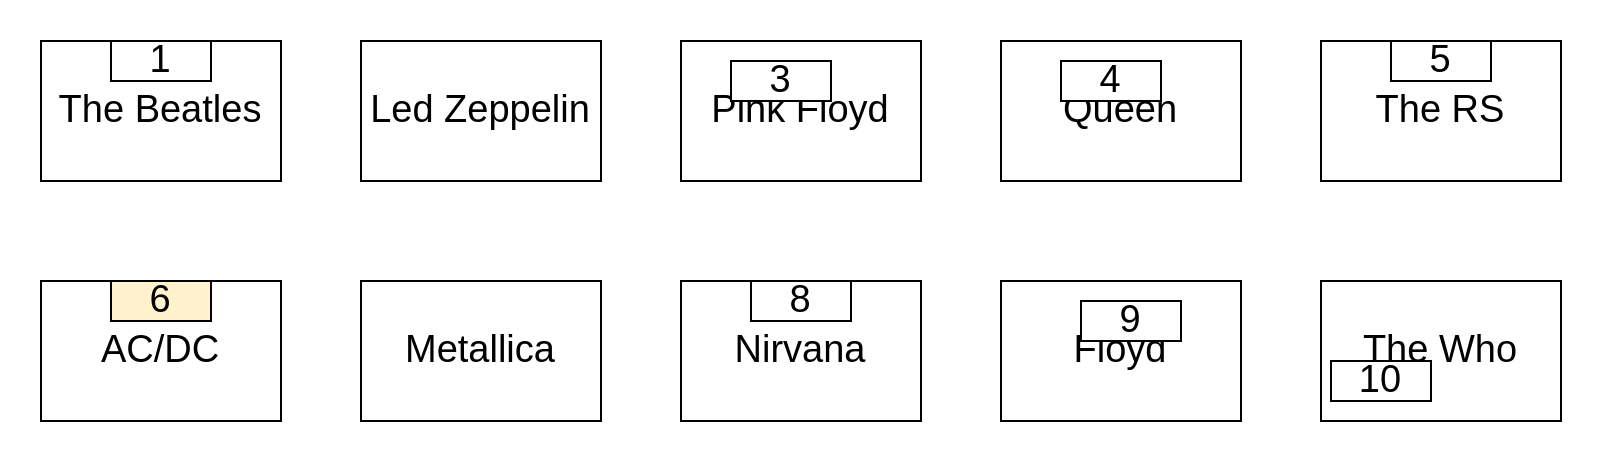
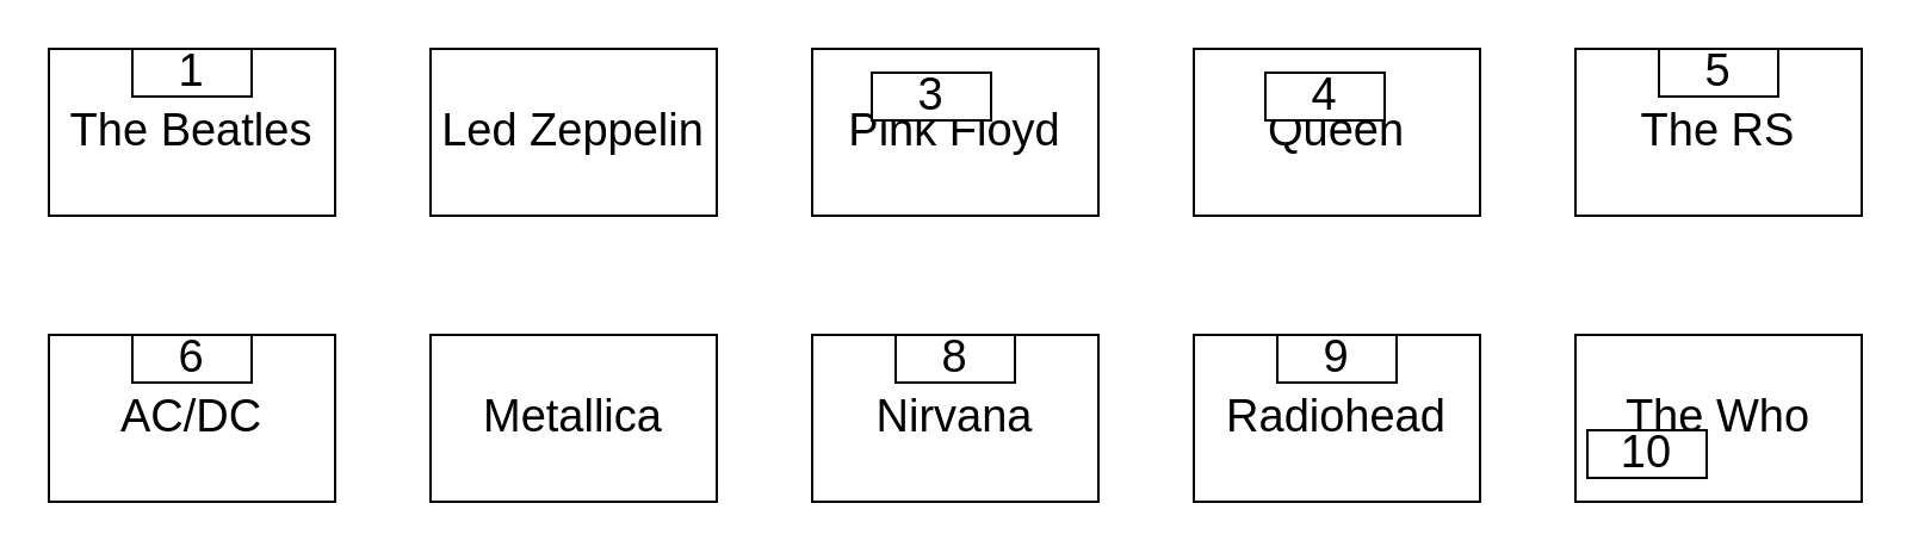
  <mxCell id="0" />
  <mxCell id="1" parent="0" />
  <mxCell id="2" value="The Beatles" style="rounded=0;whiteSpace=wrap;html=1;fontSize=19;" vertex="1" parent="1"><mxGeometry x="20" y="20" width="120" height="70" as="geometry" /></mxCell>
  <mxCell id="3" value="&lt;font style=&quot;font-size: 19px;&quot;&gt;1&lt;/font&gt;" style="rounded=0;whiteSpace=wrap;html=1;fontSize=19;" vertex="1" parent="1"><mxGeometry x="55" y="20" width="50" height="20" as="geometry" /></mxCell>
  <mxCell id="4" value="Led Zeppelin" style="rounded=0;whiteSpace=wrap;html=1;fontSize=19;" vertex="1" parent="1"><mxGeometry x="180" y="20" width="120" height="70" as="geometry" /></mxCell>
  <mxCell id="5" value="Pink Floyd" style="rounded=0;whiteSpace=wrap;html=1;fontSize=19;" vertex="1" parent="1"><mxGeometry x="340" y="20" width="120" height="70" as="geometry" /></mxCell>
  <mxCell id="6" value="3" style="rounded=0;whiteSpace=wrap;html=1;fontSize=19;" vertex="1" parent="1"><mxGeometry x="365" y="30" width="50" height="20" as="geometry" /></mxCell>
  <mxCell id="7" value="Queen" style="rounded=0;whiteSpace=wrap;html=1;fontSize=19;" vertex="1" parent="1"><mxGeometry x="500" y="20" width="120" height="70" as="geometry" /></mxCell>
  <mxCell id="8" value="4" style="rounded=0;whiteSpace=wrap;html=1;fontSize=19;" vertex="1" parent="1"><mxGeometry x="530" y="30" width="50" height="20" as="geometry" /></mxCell>
  <mxCell id="9" value="The RS" style="rounded=0;whiteSpace=wrap;html=1;fontSize=19;" vertex="1" parent="1"><mxGeometry x="660" y="20" width="120" height="70" as="geometry" /></mxCell>
  <mxCell id="10" value="5" style="rounded=0;whiteSpace=wrap;html=1;fontSize=19;" vertex="1" parent="1"><mxGeometry x="695" y="20" width="50" height="20" as="geometry" /></mxCell>
  <mxCell id="11" value="AC/DC" style="rounded=0;whiteSpace=wrap;html=1;fontSize=19;" vertex="1" parent="1"><mxGeometry x="20" y="140" width="120" height="70" as="geometry" /></mxCell>
- <mxCell id="12" value="6" style="rounded=0;whiteSpace=wrap;html=1;fontSize=19;fillColor=#fff2cc;" vertex="1" parent="1"><mxGeometry x="55" y="140" width="50" height="20" as="geometry" /></mxCell>
+ <mxCell id="12" value="6" style="rounded=0;whiteSpace=wrap;html=1;fontSize=19;" vertex="1" parent="1"><mxGeometry x="55" y="140" width="50" height="20" as="geometry" /></mxCell>
  <mxCell id="13" value="Metallica" style="rounded=0;whiteSpace=wrap;html=1;fontSize=19;" vertex="1" parent="1"><mxGeometry x="180" y="140" width="120" height="70" as="geometry" /></mxCell>
  <mxCell id="14" value="Nirvana" style="rounded=0;whiteSpace=wrap;html=1;fontSize=19;" vertex="1" parent="1"><mxGeometry x="340" y="140" width="120" height="70" as="geometry" /></mxCell>
  <mxCell id="15" value="8" style="rounded=0;whiteSpace=wrap;html=1;fontSize=19;" vertex="1" parent="1"><mxGeometry x="375" y="140" width="50" height="20" as="geometry" /></mxCell>
- <mxCell id="16" value="Floyd" style="rounded=0;whiteSpace=wrap;html=1;fontSize=19;" vertex="1" parent="1"><mxGeometry x="500" y="140" width="120" height="70" as="geometry" /></mxCell>
- <mxCell id="17" value="9" style="rounded=0;whiteSpace=wrap;html=1;fontSize=19;" vertex="1" parent="1"><mxGeometry x="540" y="150" width="50" height="20" as="geometry" /></mxCell>
+ <mxCell id="16" value="Radiohead" style="rounded=0;whiteSpace=wrap;html=1;fontSize=19;" vertex="1" parent="1"><mxGeometry x="500" y="140" width="120" height="70" as="geometry" /></mxCell>
+ <mxCell id="17" value="9" style="rounded=0;whiteSpace=wrap;html=1;fontSize=19;" vertex="1" parent="1"><mxGeometry x="535" y="140" width="50" height="20" as="geometry" /></mxCell>
  <mxCell id="18" value="The Who" style="rounded=0;whiteSpace=wrap;html=1;fontSize=19;" vertex="1" parent="1"><mxGeometry x="660" y="140" width="120" height="70" as="geometry" /></mxCell>
  <mxCell id="19" value="10" style="rounded=0;whiteSpace=wrap;html=1;fontSize=19;" vertex="1" parent="1"><mxGeometry x="665" y="180" width="50" height="20" as="geometry" /></mxCell>
